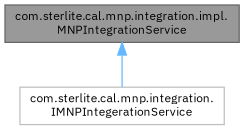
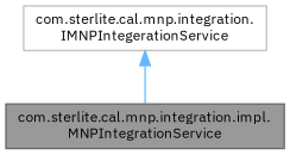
  digraph {
    fontname="IBM Plex Sans"
    node [fontname="IBM Plex Sans" fontsize=10 shape=box style=filled]
    n1 [color=gray40 fillcolor=grey60 fontcolor=black height=0.2 label="com.sterlite.cal.mnp.integration.impl.\lMNPIntegrationService" width=0.4]
    n2 [color=grey75 fillcolor=white height=0.2 label="com.sterlite.cal.mnp.integration.\lIMNPIntegerationService" width=0.4]
-   n1 -> n2 [color=steelblue1 dir=back fontname="IBM Plex Sans" fontsize=10 labelfontname=Helvetica labelfontsize=10 style=solid]
+   n2 -> n1 [color=steelblue1 dir=back fontname="IBM Plex Sans" fontsize=10 labelfontname=Helvetica labelfontsize=10 style=solid]
  }
